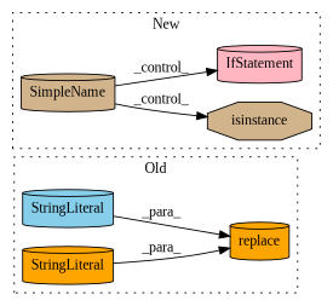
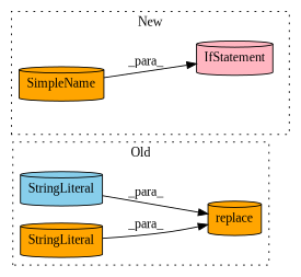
  digraph {
    fontname="Liberation Serif"
    rankdir=LR
    node [a=32 fillcolor=orange fontname="Liberation Serif" shape=cylinder style=filled]
    edge [fontname="Liberation Serif"]
    n1 [l="8,1" label=replace s="3299,3313"]
    n2 [a=45 fillcolor=skyblue l=2 label=StringLiteral s=3311]
    n3 [a=45 l=3 label=StringLiteral s=3307]
-   n4 [fillcolor=tan l="11,1" label=isinstance s="3192,3246" shape=octagon]
    n5 [a=25 fillcolor=lightpink l="4,2" label=IfStatement s="3188,3247"]
-   n6 [a=42 fillcolor=tan label=SimpleName]
+   n6 [a=42 label=SimpleName]
    subgraph cluster_1 {
      label=Old
      style=dotted
      n1
      n2
      n3
    }
    subgraph cluster_2 {
      label=New
      style=dotted
-     n4
      n5
      n6
    }
    n2 -> n1 [label=_para_]
    n3 -> n1 [label=_para_]
-   n6 -> n4 [label=_control_]
-   n6 -> n5 [label=_control_]
+   n6 -> n5 [label=_para_]
  }
